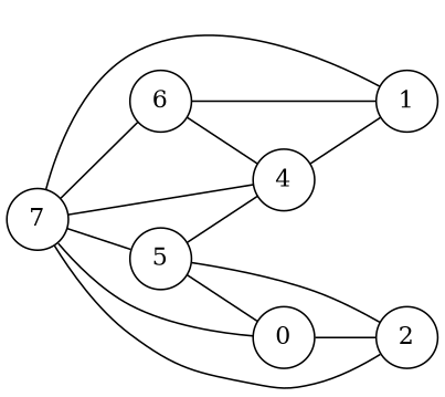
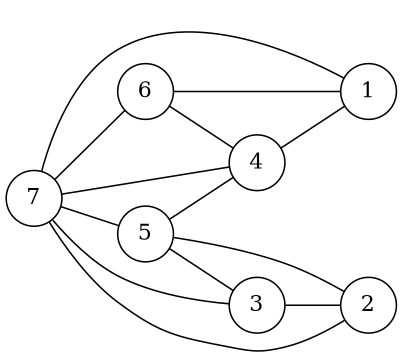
  graph {
    rankdir=LR
    node [shape=circle]
    4
    1
    5
    2
-   3 [label=0]
+   3
    6
    7
    4 -- 1
    5 -- 4
    5 -- 2
    5 -- 3
    3 -- 2
    6 -- 4
    6 -- 1
    7 -- 4
    7 -- 1
    7 -- 5
    7 -- 2
    7 -- 3
    7 -- 6
  }
